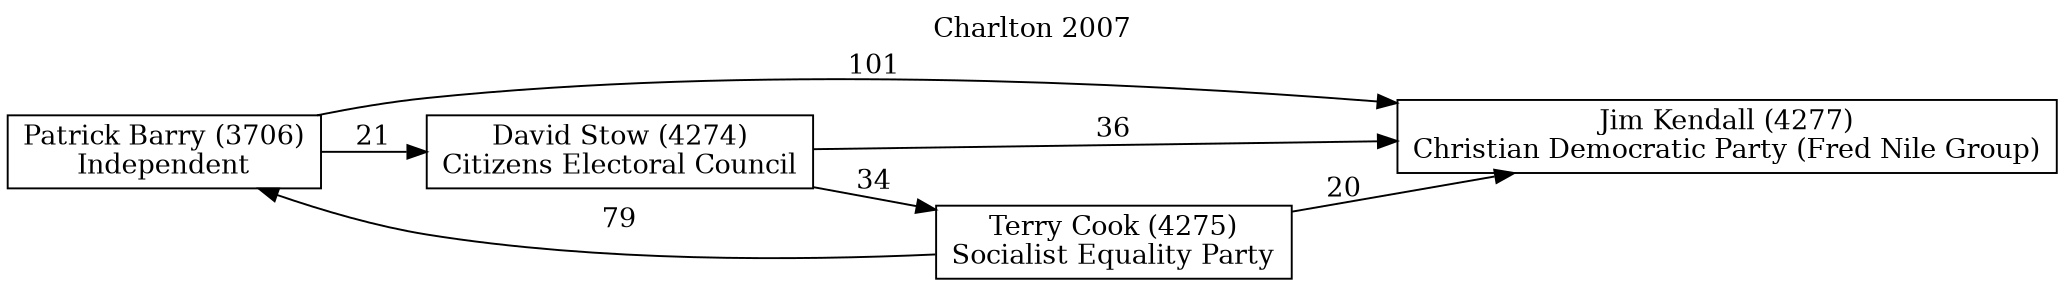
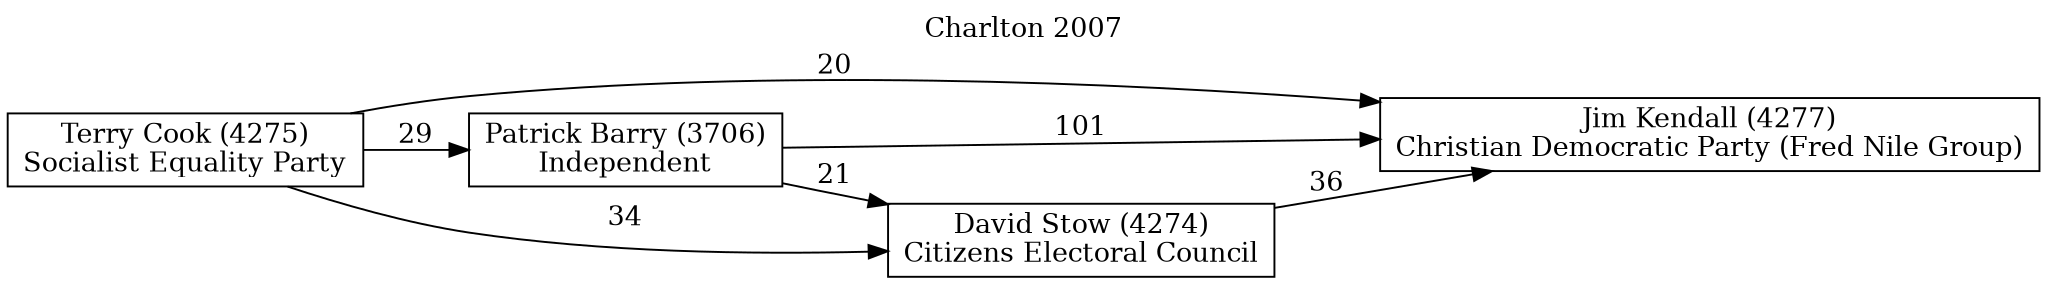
  digraph {
    label="Charlton 2007"
    labelloc=t
    mclimit=10
    rankdir=LR
    node [shape=box]
    n1 [label="Jim Kendall (4277)\nChristian Democratic Party (Fred Nile Group)"]
    n2 [label="Patrick Barry (3706)\nIndependent"]
    n3 [label="David Stow (4274)\nCitizens Electoral Council"]
    n4 [label="Terry Cook (4275)\nSocialist Equality Party"]
    n2 -> n1 [label=101]
    n2 -> n3 [label=21]
    n3 -> n1 [label=36]
-   n3 -> n4 [label=34]
+   n4 -> n3 [label=34]
    n4 -> n1 [label=20]
-   n4 -> n2 [label=79]
+   n4 -> n2 [label=29]
  }
